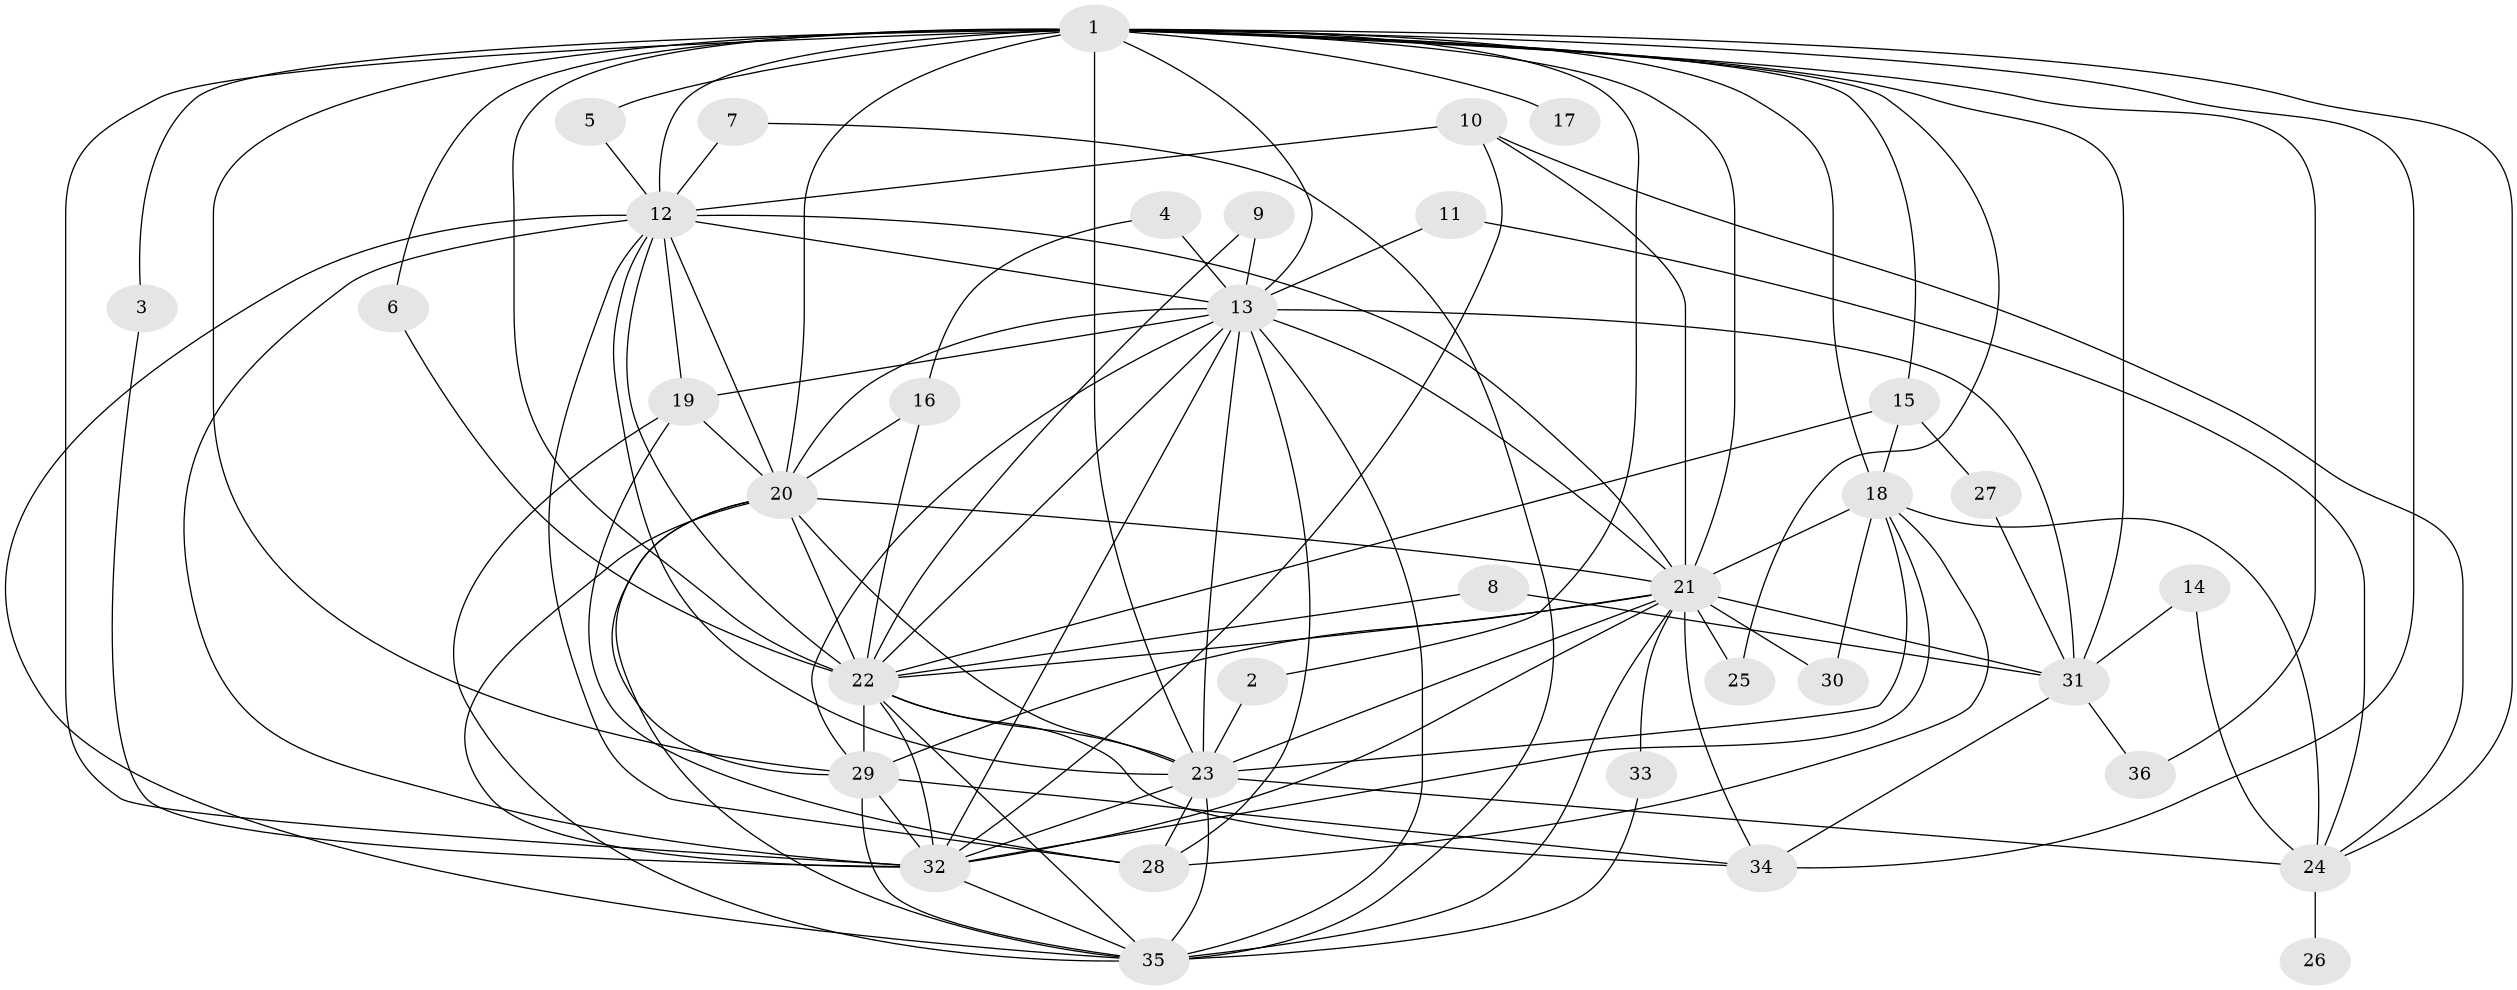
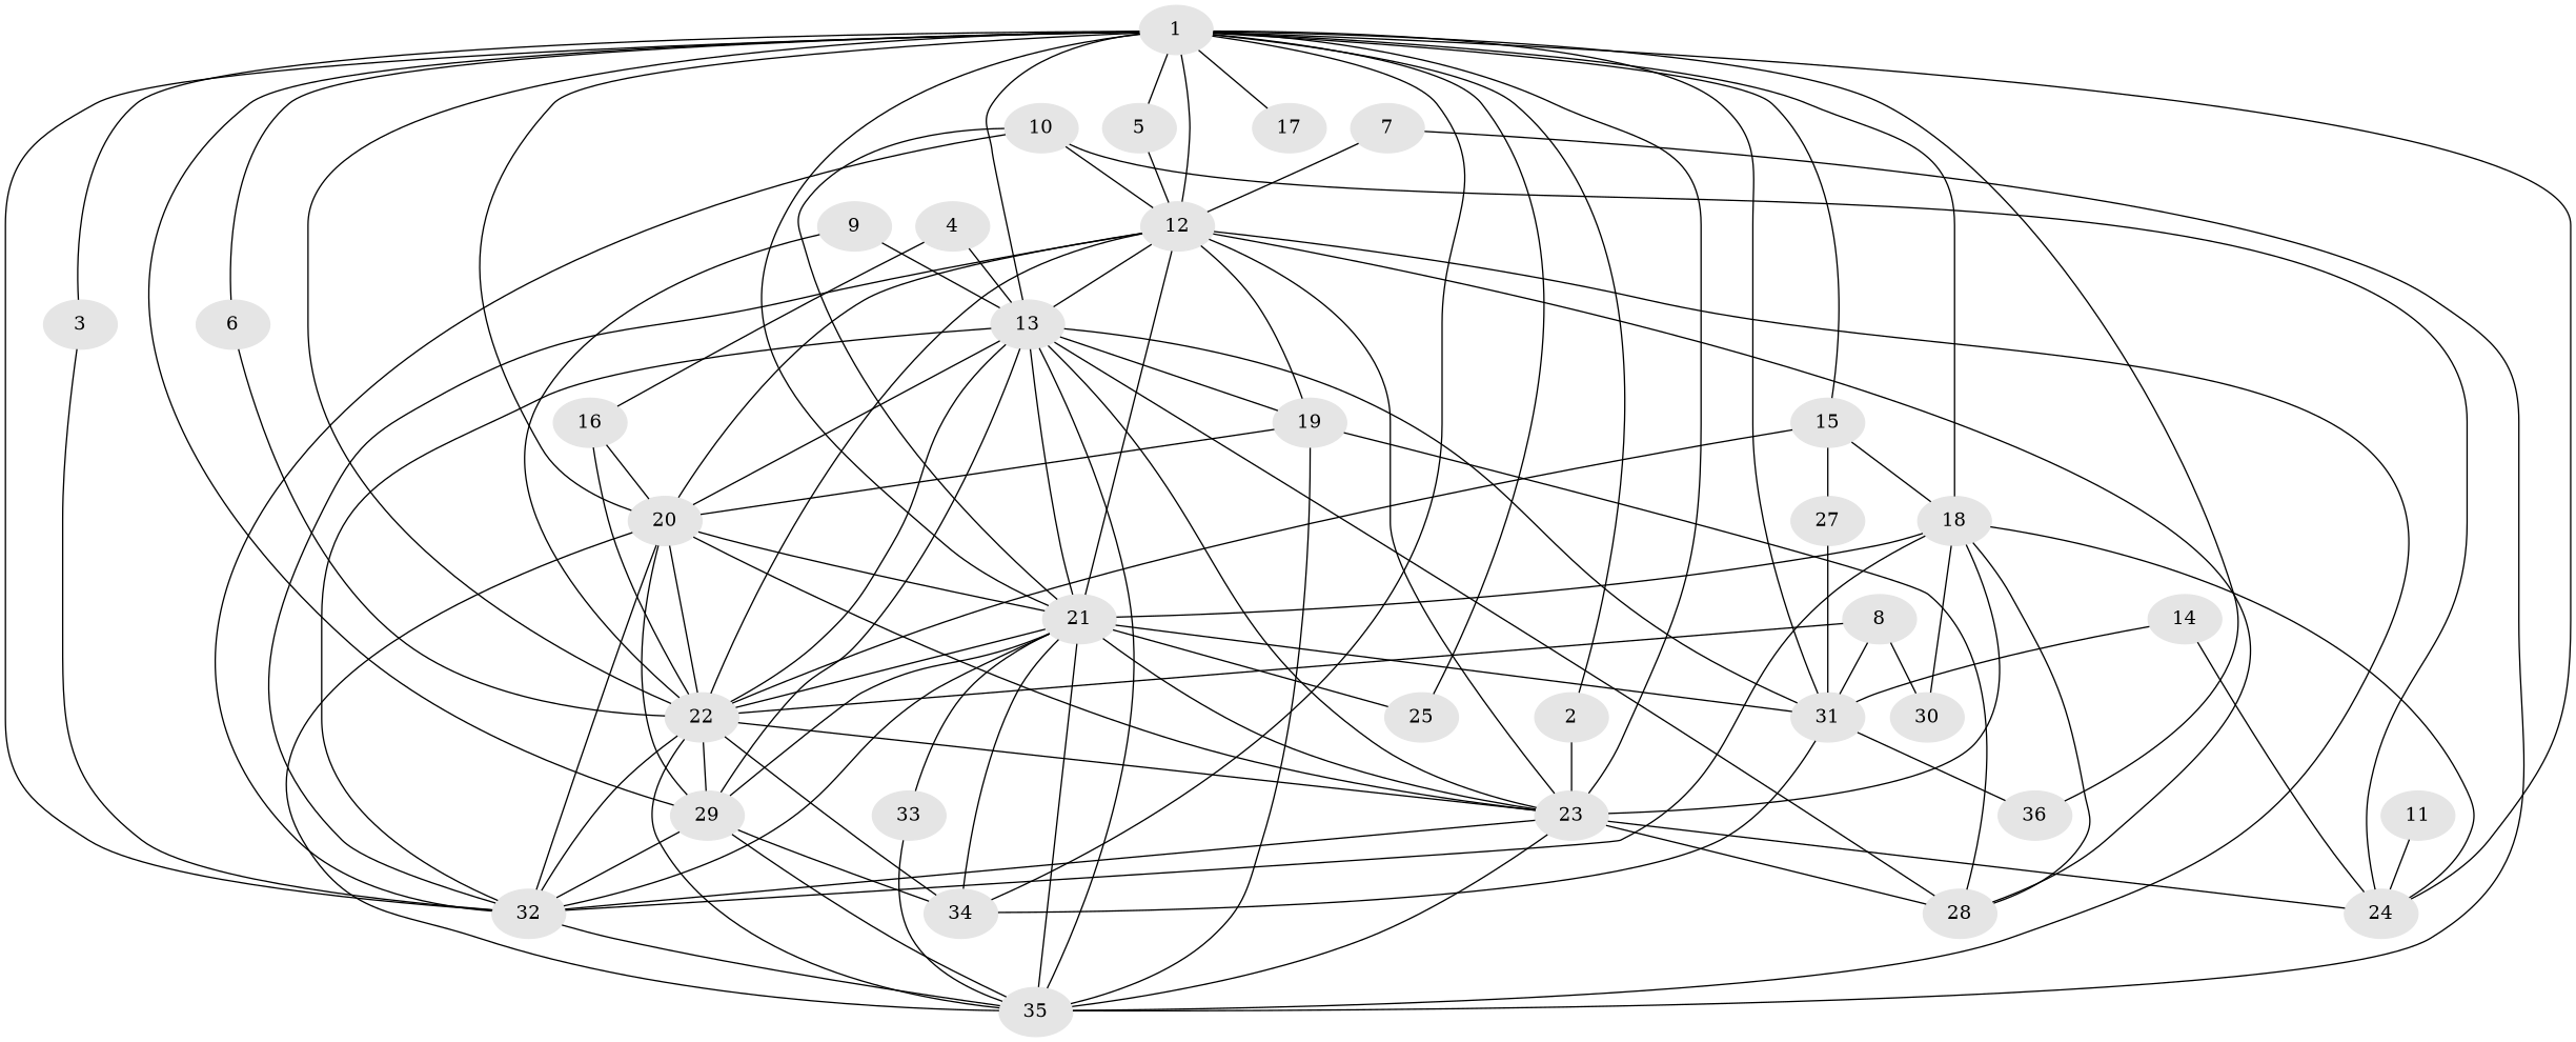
  graph {
    node [color=gray90 style=filled]
    edge [weight=1.0]
    1
    2
    3
    5
    6
    12
    13
    15
    17
    18
    20
    21
    22
    23
    24
    25
    29
    31
    32
    34
    36
    35
    19
    28
    27
    30
    33
-   26
    4
    16
    7
    8
    9
    10
    11
    14
    1 -- 2
    1 -- 3
    1 -- 5
    1 -- 6
    1 -- 12 [weight=2.0]
    1 -- 13 [weight=2.0]
    1 -- 15
    1 -- 17 [weight=2.0]
    1 -- 18
    1 -- 20 [weight=2.0]
    1 -- 21 [weight=2.0]
    1 -- 22 [weight=3.0]
    1 -- 23 [weight=3.0]
    1 -- 24
    1 -- 25
    1 -- 29
    1 -- 31
    1 -- 32 [weight=2.0]
    1 -- 34
    1 -- 36
    2 -- 23 [weight=2.0]
    3 -- 32
    5 -- 12
    6 -- 22
    12 -- 13
    12 -- 20 [weight=2.0]
    12 -- 21
    12 -- 22 [weight=2.0]
    12 -- 23
    12 -- 32
    12 -- 35
    12 -- 19
    12 -- 28
    13 -- 20 [weight=2.0]
    13 -- 21
    13 -- 22
    13 -- 23
    13 -- 29
    13 -- 31
    13 -- 32
    13 -- 35
    13 -- 19
    13 -- 28
    15 -- 18
    15 -- 22
    15 -- 27
    18 -- 21 [weight=2.0]
    18 -- 23 [weight=2.0]
    18 -- 24
    18 -- 32
    18 -- 28
    18 -- 30
    20 -- 21
    20 -- 22
    20 -- 23
    20 -- 29
    20 -- 32
    20 -- 35
    21 -- 22
    21 -- 23
    21 -- 25
    21 -- 29
    21 -- 31
    21 -- 32
    21 -- 34
    21 -- 35 [weight=2.0]
-   21 -- 30
+   8 -- 30
    21 -- 33
    22 -- 23 [weight=2.0]
    22 -- 29
    22 -- 32
    22 -- 34
    22 -- 35
    23 -- 24
    23 -- 32
    23 -- 35
    23 -- 28
-   24 -- 26
    29 -- 32
    29 -- 34
    29 -- 35
    31 -- 34
    31 -- 36
    32 -- 35
    19 -- 20
    19 -- 35
    19 -- 28
    27 -- 31
    33 -- 35
    4 -- 13
    4 -- 16
    16 -- 20
    16 -- 22
    7 -- 12
    7 -- 35
    8 -- 22
    8 -- 31
    9 -- 13
    9 -- 22
    10 -- 12
    10 -- 21 [weight=2.0]
    10 -- 24
    10 -- 32
-   11 -- 13
    11 -- 24
    14 -- 24
    14 -- 31
  }
